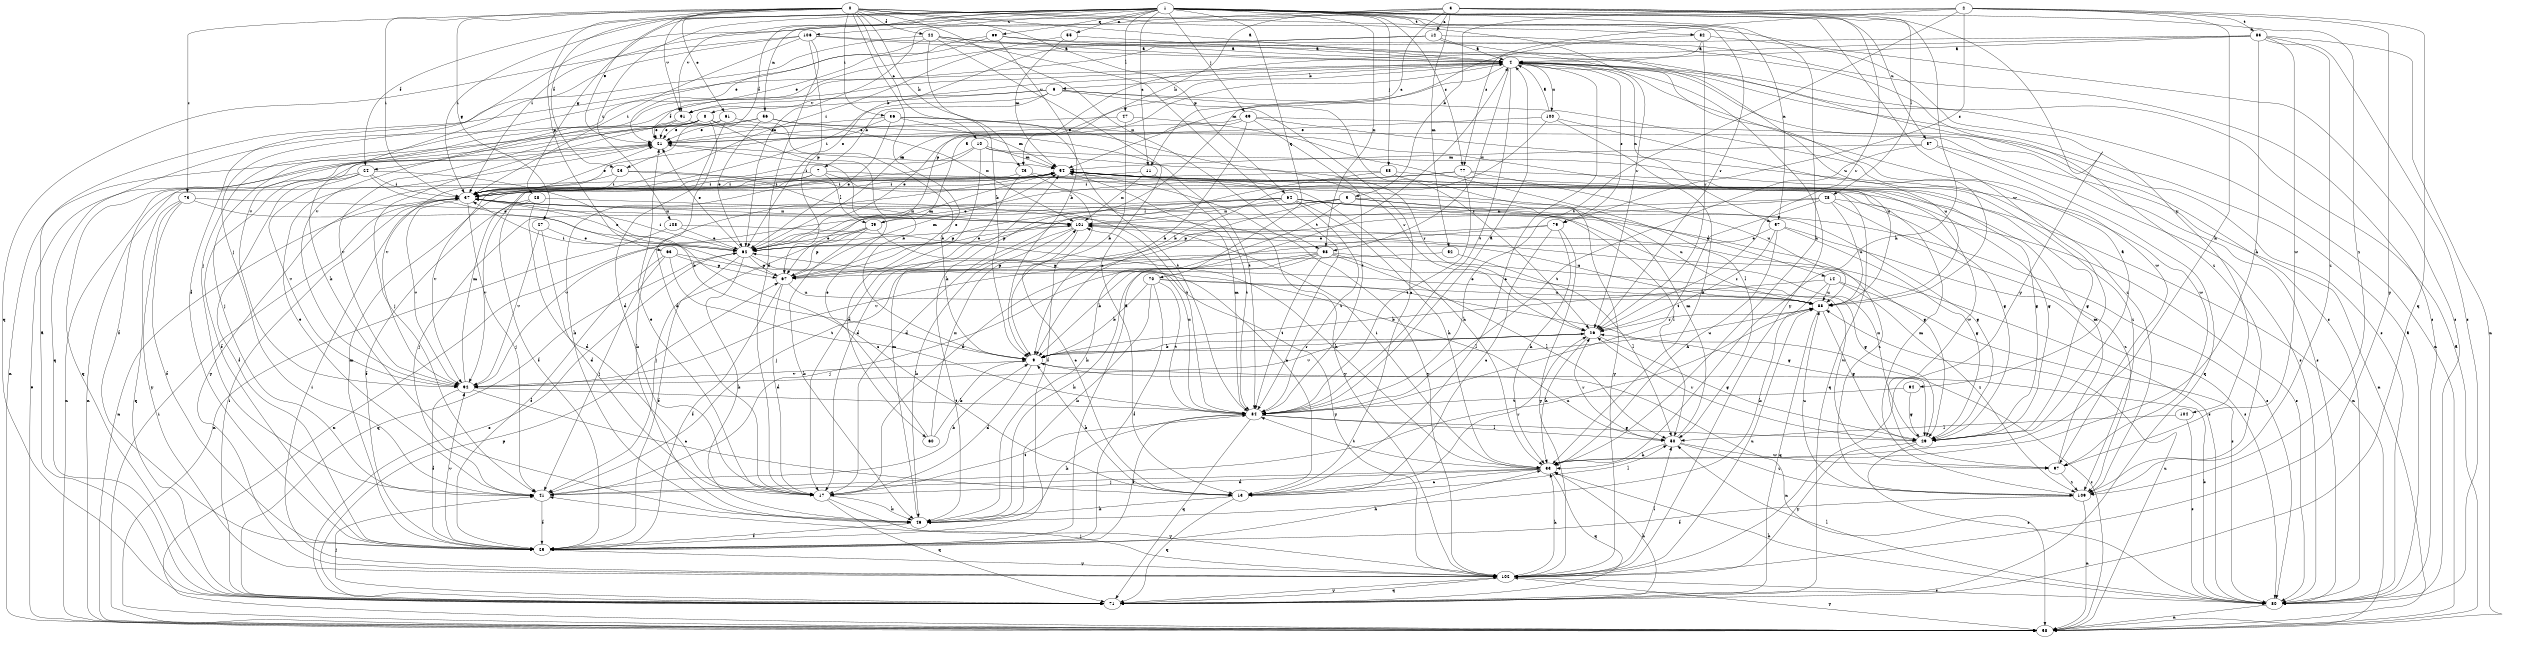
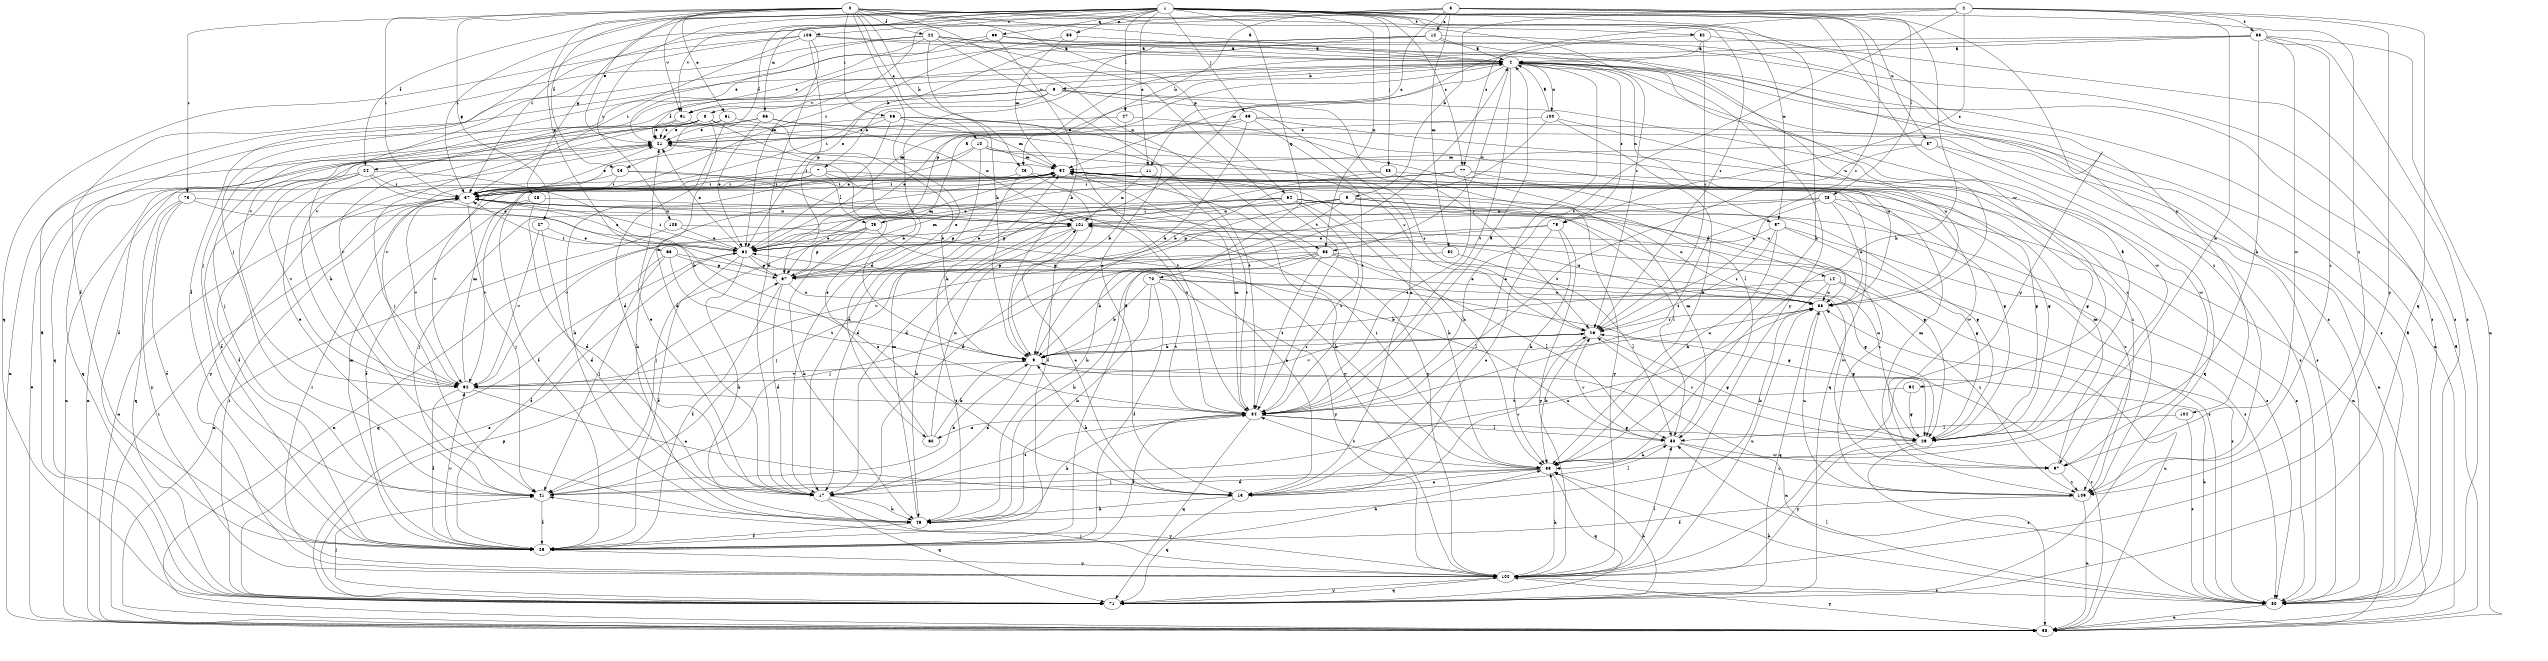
  strict digraph {
    0
    4
    10
    21
    22
    23
    27
    36
    37
    43
    60
    61
    63
    64
    73
    n16 [label=26]
    91
    98
    104
    24
    57
    79
    84
    62
    6
    13
    54
    58
    80
    97
    100
    109
    17
    46
    71
    25
    9
    n38 [label=102]
    29
    92
    41
    101
    67
    50
    33
    1
    11
    28
    38
    39
    47
    55
    56
    69
    70
    77
    82
    87
    94
    106
    108
    88
    2
    5
    83
    14
    49
    3
    12
    48
    52
    7
    8
    0 -> 4 [label=a]
    0 -> 10 [label=c]
    0 -> 21 [label=e]
    0 -> 22 [label=f]
    0 -> 23 [label=f]
    0 -> 27 [label=g]
    0 -> 36 [label=i]
    0 -> 37 [label=i]
    0 -> 43 [label=k]
    0 -> 60 [label=o]
    0 -> 61 [label=o]
    0 -> 63 [label=p]
    0 -> 64 [label=p]
    0 -> 73 [label=r]
    0 -> n16 [label=r]
    0 -> 91 [label=v]
    0 -> 98 [label=x]
    0 -> 104 [label=y]
    4 -> 91 [label=v]
    4 -> 98 [label=x]
    4 -> 24 [label=f]
    4 -> 57 [label=n]
    4 -> 79 [label=s]
    4 -> 84 [label=t]
    4 -> 62 [label=o]
    4 -> 6 [label=b]
    4 -> 13 [label=c]
    4 -> 54 [label=m]
    4 -> 58 [label=n]
    4 -> 80 [label=s]
    4 -> 97 [label=w]
    4 -> 100 [label=x]
    10 -> 37 [label=i]
    10 -> n16 [label=r]
    10 -> 54 [label=m]
    10 -> 109 [label=z]
    10 -> 17 [label=d]
    10 -> 46 [label=k]
    21 -> 54 [label=m]
    21 -> 71 [label=q]
    21 -> 25 [label=f]
    22 -> 4 [label=a]
    22 -> 21 [label=e]
    22 -> 84 [label=t]
    22 -> 13 [label=c]
    22 -> 80 [label=s]
    22 -> 46 [label=k]
+   22 -> 25 [label=f]
    22 -> 9 [label=b]
    23 -> 37 [label=i]
    23 -> 84 [label=t]
    23 -> n38 [label=y]
    23 -> 29 [label=g]
    27 -> 62 [label=o]
    27 -> 17 [label=d]
    27 -> 92 [label=v]
    36 -> 21 [label=e]
    36 -> n16 [label=r]
    36 -> 84 [label=t]
    36 -> 62 [label=o]
    36 -> 54 [label=m]
    36 -> 92 [label=v]
    37 -> 21 [label=e]
    37 -> 62 [label=o]
    37 -> 58 [label=n]
    37 -> 29 [label=g]
    37 -> 92 [label=v]
    37 -> 41 [label=j]
    37 -> 101 [label=x]
    43 -> 37 [label=i]
    43 -> 17 [label=d]
    43 -> 71 [label=q]
    43 -> 25 [label=f]
    60 -> 21 [label=e]
    60 -> 9 [label=b]
    60 -> 101 [label=x]
    61 -> 21 [label=e]
    61 -> 17 [label=d]
    61 -> 25 [label=f]
    61 -> 9 [label=b]
    63 -> 84 [label=t]
    63 -> 25 [label=f]
    63 -> 41 [label=j]
    63 -> 67 [label=p]
    63 -> 50 [label=l]
    64 -> 84 [label=t]
    64 -> 80 [label=s]
    64 -> 109 [label=z]
    64 -> 92 [label=v]
    64 -> 41 [label=j]
    64 -> 101 [label=x]
    64 -> 67 [label=p]
    64 -> 50 [label=l]
    64 -> 33 [label=h]
    73 -> 13 [label=c]
    73 -> 71 [label=q]
    73 -> 25 [label=f]
    73 -> n38 [label=y]
    73 -> 101 [label=x]
    n16 -> 9 [label=b]
    n16 -> 29 [label=g]
    n16 -> 92 [label=v]
    n16 -> 33 [label=h]
    91 -> 21 [label=e]
    91 -> 84 [label=t]
    91 -> 41 [label=j]
    98 -> 84 [label=t]
    98 -> 97 [label=w]
    98 -> 46 [label=k]
    98 -> 9 [label=b]
    98 -> 29 [label=g]
    98 -> 41 [label=j]
    98 -> 67 [label=p]
    98 -> 50 [label=l]
    104 -> 80 [label=s]
    104 -> 50 [label=l]
    24 -> 37 [label=i]
    24 -> 62 [label=o]
    24 -> 58 [label=n]
    24 -> 25 [label=f]
    24 -> 9 [label=b]
    24 -> 92 [label=v]
    57 -> n16 [label=r]
    57 -> 62 [label=o]
    57 -> 80 [label=s]
    57 -> 29 [label=g]
    57 -> 33 [label=h]
    79 -> 62 [label=o]
    79 -> 13 [label=c]
    79 -> n38 [label=y]
    79 -> 92 [label=v]
    79 -> 33 [label=h]
    84 -> 4 [label=a]
    84 -> 54 [label=m]
    84 -> 46 [label=k]
    84 -> 71 [label=q]
    84 -> 25 [label=f]
    84 -> 29 [label=g]
-   84 -> 101 [label=x]
+   84 -> 60 [label=x]
    84 -> 50 [label=l]
    62 -> 21 [label=e]
    62 -> 37 [label=i]
    62 -> 54 [label=m]
    62 -> 46 [label=k]
    62 -> 71 [label=q]
    62 -> 25 [label=f]
    62 -> n38 [label=y]
    62 -> 67 [label=p]
    6 -> 37 [label=i]
    6 -> n16 [label=r]
    6 -> 91 [label=v]
    6 -> 13 [label=c]
    6 -> 109 [label=z]
    6 -> 7 [label=b]
    6 -> 8 [label=b]
    13 -> n16 [label=r]
    13 -> 46 [label=k]
    13 -> 71 [label=q]
    13 -> 9 [label=b]
    13 -> 50 [label=l]
    54 -> 37 [label=i]
    54 -> 58 [label=n]
    54 -> 97 [label=w]
    54 -> 46 [label=k]
    54 -> n38 [label=y]
    54 -> 29 [label=g]
    54 -> 33 [label=h]
    58 -> 4 [label=a]
    58 -> 21 [label=e]
    58 -> 37 [label=i]
    58 -> n16 [label=r]
    58 -> n38 [label=y]
    58 -> 101 [label=x]
    58 -> 88 [label=u]
    80 -> 4 [label=a]
    80 -> 58 [label=n]
    80 -> 9 [label=b]
    80 -> 50 [label=l]
    80 -> 33 [label=h]
    97 -> 54 [label=m]
    97 -> 109 [label=z]
    100 -> 4 [label=a]
    100 -> 21 [label=e]
    100 -> 9 [label=b]
    100 -> 33 [label=h]
    100 -> 88 [label=u]
    109 -> 54 [label=m]
    109 -> 58 [label=n]
    109 -> 25 [label=f]
    109 -> 88 [label=u]
    17 -> 21 [label=e]
    17 -> 84 [label=t]
    17 -> 46 [label=k]
    17 -> 71 [label=q]
    17 -> n38 [label=y]
    46 -> 54 [label=m]
    46 -> 25 [label=f]
    71 -> 4 [label=a]
    71 -> 37 [label=i]
    71 -> 62 [label=o]
    71 -> n38 [label=y]
    71 -> 41 [label=j]
    71 -> 67 [label=p]
    71 -> 33 [label=h]
    25 -> 4 [label=a]
    25 -> 54 [label=m]
    25 -> n38 [label=y]
    25 -> 92 [label=v]
    25 -> 33 [label=h]
    9 -> n16 [label=r]
    9 -> 58 [label=n]
    9 -> 17 [label=d]
    9 -> 92 [label=v]
    9 -> 88 [label=u]
    n38 -> 37 [label=i]
    n38 -> 80 [label=s]
    n38 -> 71 [label=q]
    n38 -> 41 [label=j]
    n38 -> 50 [label=l]
    n38 -> 33 [label=h]
    n38 -> 88 [label=u]
    29 -> 4 [label=a]
    29 -> n16 [label=r]
    29 -> 80 [label=s]
    29 -> n38 [label=y]
    29 -> 101 [label=x]
    92 -> 84 [label=t]
    92 -> 13 [label=c]
    92 -> 54 [label=m]
    92 -> 25 [label=f]
    41 -> 21 [label=e]
    41 -> 25 [label=f]
    41 -> 9 [label=b]
    41 -> 88 [label=u]
    101 -> 62 [label=o]
    101 -> 13 [label=c]
    101 -> 80 [label=s]
    101 -> 46 [label=k]
    101 -> 41 [label=j]
    67 -> 37 [label=i]
    67 -> 54 [label=m]
    67 -> 17 [label=d]
    67 -> 25 [label=f]
    67 -> 88 [label=u]
    50 -> n16 [label=r]
    50 -> 54 [label=m]
    50 -> 97 [label=w]
    50 -> 109 [label=z]
    50 -> 33 [label=h]
    33 -> 37 [label=i]
    33 -> 84 [label=t]
    33 -> 13 [label=c]
    33 -> 17 [label=d]
    33 -> 71 [label=q]
    33 -> 41 [label=j]
    1 -> 23 [label=f]
    1 -> 37 [label=i]
    1 -> n16 [label=r]
    1 -> 91 [label=v]
    1 -> 98 [label=x]
    1 -> 24 [label=f]
    1 -> 57 [label=n]
    1 -> 109 [label=z]
    1 -> 33 [label=h]
    1 -> 11 [label=c]
    1 -> 28 [label=g]
    1 -> 38 [label=j]
    1 -> 39 [label=j]
    1 -> 47 [label=l]
    1 -> 55 [label=n]
    1 -> 56 [label=n]
    1 -> 69 [label=q]
    1 -> 70 [label=q]
    1 -> 77 [label=s]
    1 -> 82 [label=t]
    1 -> 87 [label=u]
    1 -> 94 [label=w]
    1 -> 106 [label=z]
    1 -> 108 [label=z]
    11 -> 37 [label=i]
    11 -> 84 [label=t]
    11 -> 101 [label=x]
    28 -> 17 [label=d]
    28 -> 25 [label=f]
    28 -> 92 [label=v]
    28 -> 101 [label=x]
    38 -> 37 [label=i]
    38 -> 58 [label=n]
    38 -> 17 [label=d]
    38 -> n38 [label=y]
    39 -> 21 [label=e]
    39 -> 84 [label=t]
    39 -> 62 [label=o]
    39 -> 80 [label=s]
    39 -> 97 [label=w]
    39 -> 9 [label=b]
    47 -> 21 [label=e]
    47 -> 9 [label=b]
    47 -> 50 [label=l]
    55 -> 4 [label=a]
    55 -> 37 [label=i]
    55 -> 54 [label=m]
    56 -> 21 [label=e]
    56 -> 62 [label=o]
    56 -> 58 [label=n]
    56 -> 80 [label=s]
    56 -> 88 [label=u]
    69 -> 4 [label=a]
    69 -> 21 [label=e]
    69 -> 80 [label=s]
    69 -> 9 [label=b]
    69 -> 41 [label=j]
    70 -> 84 [label=t]
    70 -> 46 [label=k]
    70 -> 25 [label=f]
    70 -> 9 [label=b]
    70 -> 29 [label=g]
    70 -> 88 [label=u]
    77 -> 37 [label=i]
    77 -> 84 [label=t]
    77 -> 62 [label=o]
    77 -> 29 [label=g]
    77 -> 88 [label=u]
    82 -> 4 [label=a]
    82 -> n16 [label=r]
    82 -> 80 [label=s]
    82 -> 46 [label=k]
    87 -> 84 [label=t]
    87 -> 54 [label=m]
    87 -> 58 [label=n]
    87 -> 71 [label=q]
    94 -> 84 [label=t]
    94 -> 29 [label=g]
    106 -> 4 [label=a]
    106 -> 37 [label=i]
    106 -> 17 [label=d]
    106 -> 71 [label=q]
    106 -> 25 [label=f]
    106 -> 67 [label=p]
    106 -> 88 [label=u]
    108 -> 62 [label=o]
    108 -> 58 [label=n]
    108 -> 33 [label=h]
    88 -> n16 [label=r]
    88 -> 62 [label=o]
    88 -> 71 [label=q]
    88 -> 29 [label=g]
    88 -> 101 [label=x]
    2 -> 79 [label=s]
    2 -> 84 [label=t]
    2 -> 71 [label=q]
    2 -> n38 [label=y]
    2 -> 41 [label=j]
    2 -> 33 [label=h]
    2 -> 77 [label=s]
    2 -> 5 [label=b]
    2 -> 83 [label=t]
    5 -> 17 [label=d]
    5 -> 46 [label=k]
    5 -> 29 [label=g]
    5 -> 67 [label=p]
    5 -> 88 [label=u]
    5 -> 14 [label=d]
    5 -> 49 [label=l]
    83 -> 4 [label=a]
    83 -> 58 [label=n]
    83 -> 80 [label=s]
    83 -> 97 [label=w]
    83 -> 109 [label=z]
    83 -> 92 [label=v]
    83 -> 67 [label=p]
    83 -> 33 [label=h]
    14 -> 80 [label=s]
    14 -> 109 [label=z]
    14 -> 46 [label=k]
    14 -> 9 [label=b]
    14 -> 88 [label=u]
    49 -> 4 [label=a]
    49 -> 62 [label=o]
    49 -> 13 [label=c]
    49 -> 46 [label=k]
    49 -> 41 [label=j]
    49 -> 67 [label=p]
    3 -> 37 [label=i]
    3 -> 43 [label=k]
    3 -> n16 [label=r]
    3 -> 62 [label=o]
    3 -> n38 [label=y]
    3 -> 33 [label=h]
    3 -> 11 [label=c]
    3 -> 12 [label=c]
    3 -> 48 [label=l]
    3 -> 52 [label=m]
    12 -> 4 [label=a]
    12 -> 62 [label=o]
    12 -> 109 [label=z]
+   12 -> 17 [label=d]
    12 -> n38 [label=y]
    12 -> 92 [label=v]
    48 -> 84 [label=t]
    48 -> 80 [label=s]
    48 -> 109 [label=z]
    48 -> 101 [label=x]
    48 -> 67 [label=p]
    48 -> 88 [label=u]
    52 -> 67 [label=p]
    52 -> 50 [label=l]
    7 -> 37 [label=i]
    7 -> 25 [label=f]
    7 -> n38 [label=y]
    7 -> 29 [label=g]
    7 -> 92 [label=v]
    7 -> 49 [label=l]
    8 -> 21 [label=e]
    8 -> 17 [label=d]
    8 -> 71 [label=q]
    8 -> 9 [label=b]
    8 -> 92 [label=v]
    8 -> 41 [label=j]
    8 -> 101 [label=x]
  }
